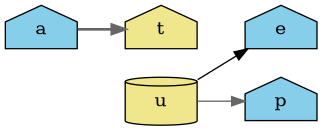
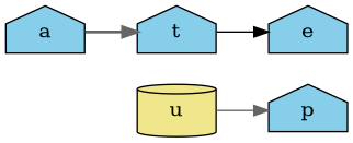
  digraph {
    rankdir=LR
    node [color=black fillcolor=skyblue shape=house style=filled]
    edge [color=gray40 style=solid]
    e
    u [fillcolor=khaki shape=cylinder]
    p
    a
-   t [fillcolor=khaki]
+   t
    u -> p
    a -> t [style=bold]
-   u -> e [color=black]
+   t -> e [color=black]
  }
